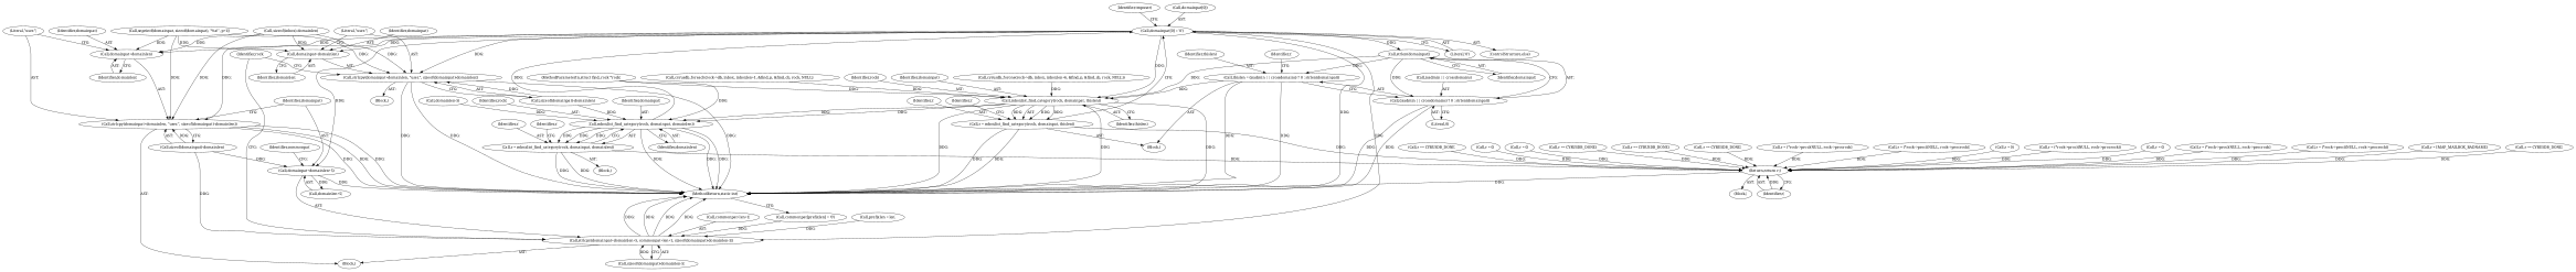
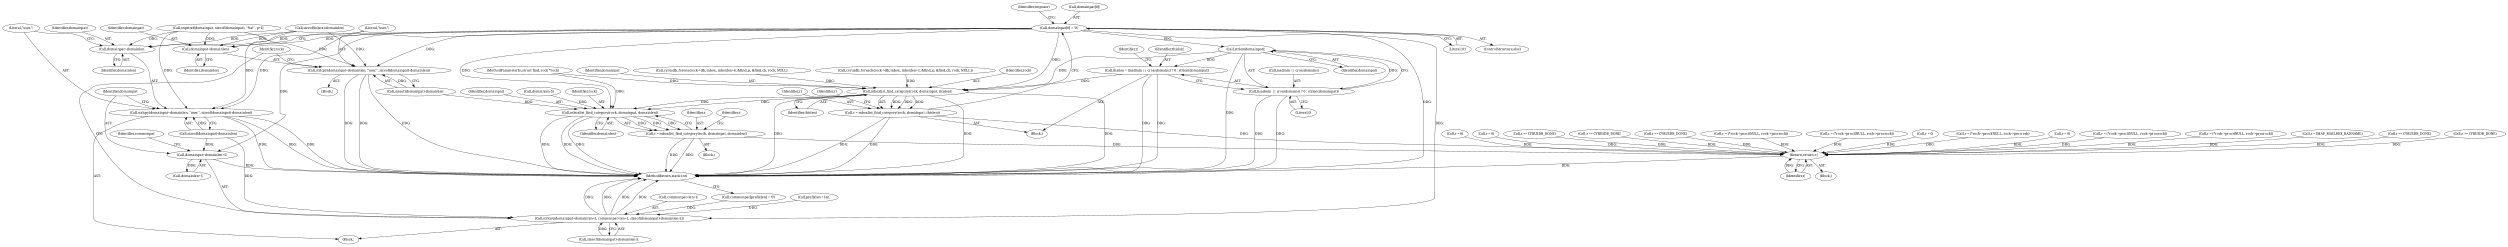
  digraph {
    fontname="Noto Serif"
    node [fontname="Noto Serif"]
    edge [fontname="Noto Serif"]
    n1 [label="(Call,domainpat[0] = '\0')"]
    n2 [label="(Call,strlcpy(domainpat+domainlen, \"user.\", sizeof(domainpat)-domainlen))"]
    n3 [label="(Call,domainpat+domainlen)"]
    n4 [label="(Call,strlcpy(domainpat+domainlen, \"user.\", sizeof(domainpat)-domainlen))"]
    n5 [label="(Call,domainpat+domainlen)"]
    n6 [label="(Call,strlcpy(domainpat+domainlen+5, commonpat+len+1, sizeof(domainpat)-domainlen-5))"]
    n7 [label="(Call,domainpat+domainlen+5)"]
    n8 [label="(Call,strlen(domainpat))"]
    n9 [label="(Call,mboxlist_find_category(rock, domainpat, thislen))"]
    n10 [label="(Call,mboxlist_find_category(rock, domainpat, domainlen))"]
    n11 [label="(MethodReturn,static int)"]
    n12 [label="(Literal,'\0')"]
    n13 [label="(ControlStructure,else)"]
    n14 [label="(Block,)"]
    n15 [label="(Call,sizeof(domainpat)-domainlen)"]
    n16 [label="(Identifier,domainlen)"]
    n17 [label="(Block,)"]
    n18 [label="(Call,sizeof(domainpat)-domainlen)"]
    n19 [label="(Identifier,domainlen)"]
    n20 [label="(Call,sizeof(domainpat)-domainlen-5)"]
    n21 [label="(Call,domainlen+5)"]
    n22 [label="(Call,thislen = (isadmin || crossdomains) ? 0 : strlen(domainpat))"]
    n23 [label="(Call,(isadmin || crossdomains) ? 0 : strlen(domainpat))"]
    n24 [label="(Identifier,domainpat)"]
    n25 [label="(Call,r = mboxlist_find_category(rock, domainpat, thislen))"]
    n26 [label="(Identifier,thislen)"]
    n27 [label="(Call,r = mboxlist_find_category(rock, domainpat, domainlen))"]
    n28 [label="(Identifier,domainlen)"]
    n29 [label="(Call,commonpat[prefixlen] = '\0')"]
    n30 [label="(Block,)"]
    n31 [label="(Literal,0)"]
    n32 [label="(Return,return r;)"]
    n33 [label="(Block,)"]
    n34 [label="(Identifier,r)"]
    n35 [label="(Block,)"]
    n36 [label="(Call,r == CYRUSDB_DONE)"]
    n37 [label="(Identifier,rock)"]
    n38 [label="(Call,snprintf(domainpat, sizeof(domainpat), \"%s!\", p+1))"]
    n39 [label="(Call,r == CYRUSDB_DONE)"]
    n40 [label="(Call,commonpat+len+1)"]
    n41 [label="(Call,r = (*rock->proc)(NULL, rock->procrock))"]
    n42 [label="(Call,sizeof(inbox)-domainlen)"]
    n43 [label="(Call,r = (*rock->proc)(NULL, rock->procrock))"]
    n44 [label="(Identifier,rock)"]
    n45 [label="(Identifier,domainpat)"]
    n46 [label="(Identifier,r)"]
    n47 [label="(MethodParameterIn,struct find_rock *rock)"]
    n48 [label="(Call,r = 0)"]
    n49 [label="(Identifier,domainpat)"]
    n50 [label="(Identifier,r)"]
    n51 [label="(Identifier,domainpat)"]
    n52 [label="(Call,domainlen-5)"]
    n53 [label="(Identifier,domainpat)"]
    n54 [label="(Identifier,rock)"]
    n55 [label="(Literal,\"user.\")"]
    n56 [label="(Call,isadmin || crossdomains)"]
    n57 [label="(Identifier,commonpat)"]
    n58 [label="(Call,r = (*rock->proc)(NULL, rock->procrock))"]
    n59 [label="(Call,r = 0)"]
    n60 [label="(Call,r = (*rock->proc)(NULL, rock->procrock))"]
    n61 [label="(Call,r = (*rock->proc)(NULL, rock->procrock))"]
    n62 [label="(Call,prefixlen < len)"]
    n63 [label="(Identifier,thislen)"]
    n64 [label="(Call,r = IMAP_MAILBOX_BADNAME)"]
    n65 [label="(Call,r == CYRUSDB_DONE)"]
    n66 [label="(Identifier,tmpuser)"]
    n67 [label="(Call,cyrusdb_forone(rock->db, inbox, inboxlen+6, &find_p, &find_cb, rock, NULL))"]
    n68 [label="(Call,r == CYRUSDB_DONE)"]
    n69 [label="(Literal,\"user.\")"]
    n70 [label="(Identifier,r)"]
    n71 [label="(Identifier,domainpat)"]
    n72 [label="(Call,r = 0)"]
    n73 [label="(Call,r = 0)"]
    n74 [label="(Call,domainpat[0])"]
    n75 [label="(Call,r == CYRUSDB_DONE)"]
    n76 [label="(Identifier,r)"]
    n77 [label="(Identifier,r)"]
    n78 [label="(Call,cyrusdb_foreach(rock->db, inbox, inboxlen+1, &find_p, &find_cb, rock, NULL))"]
    n1 -> n2 [label="DDG: "]
    n1 -> n3 [label="DDG: "]
    n1 -> n4 [label="DDG: "]
    n1 -> n5 [label="DDG: "]
    n1 -> n6 [label="DDG: "]
    n1 -> n7 [label="DDG: "]
    n1 -> n8 [label="DDG: "]
    n1 -> n9 [label="DDG: "]
-   n10 -> n1 [label="DDG: "]
+   n1 -> n10 [label="DDG: "]
    n1 -> n11 [label="DDG: "]
    n1 -> n12 [label="CFG: "]
    n1 -> n13 [label="AST: "]
    n2 -> n11 [label="DDG: "]
    n2 -> n11 [label="DDG: "]
    n2 -> n11 [label="DDG: "]
    n2 -> n14 [label="AST: "]
    n2 -> n15 [label="CFG: "]
    n3 -> n2 [label="AST: "]
    n3 -> n16 [label="CFG: "]
    n4 -> n11 [label="DDG: "]
    n4 -> n11 [label="DDG: "]
    n4 -> n11 [label="DDG: "]
    n4 -> n17 [label="AST: "]
    n4 -> n18 [label="CFG: "]
    n5 -> n4 [label="AST: "]
    n5 -> n19 [label="CFG: "]
    n6 -> n11 [label="DDG: "]
    n6 -> n11 [label="DDG: "]
    n6 -> n11 [label="DDG: "]
    n6 -> n11 [label="DDG: "]
    n6 -> n17 [label="AST: "]
    n6 -> n20 [label="CFG: "]
    n7 -> n6 [label="AST: "]
    n7 -> n11 [label="DDG: "]
    n7 -> n21 [label="DDG: "]
    n8 -> n9 [label="DDG: "]
+   n8 -> n11 [label="DDG: "]
    n8 -> n22 [label="DDG: "]
    n8 -> n23 [label="AST: "]
    n8 -> n23 [label="DDG: "]
    n8 -> n24 [label="CFG: "]
    n9 -> n10 [label="DDG: "]
    n9 -> n10 [label="DDG: "]
    n9 -> n11 [label="DDG: "]
    n9 -> n11 [label="DDG: "]
    n9 -> n11 [label="DDG: "]
    n9 -> n25 [label="AST: "]
    n9 -> n25 [label="DDG: "]
    n9 -> n25 [label="DDG: "]
    n9 -> n25 [label="DDG: "]
    n9 -> n26 [label="CFG: "]
    n10 -> n11 [label="DDG: "]
    n10 -> n11 [label="DDG: "]
    n10 -> n11 [label="DDG: "]
    n10 -> n27 [label="AST: "]
    n10 -> n27 [label="DDG: "]
    n10 -> n27 [label="DDG: "]
    n10 -> n27 [label="DDG: "]
    n10 -> n28 [label="CFG: "]
    n11 -> n29 [label="CFG: "]
    n12 -> n1 [label="AST: "]
    n15 -> n2 [label="AST: "]
    n15 -> n2 [label="DDG: "]
    n15 -> n10 [label="DDG: "]
    n16 -> n3 [label="AST: "]
    n18 -> n4 [label="AST: "]
    n18 -> n4 [label="DDG: "]
    n18 -> n6 [label="DDG: "]
    n18 -> n7 [label="DDG: "]
    n19 -> n5 [label="AST: "]
    n20 -> n6 [label="AST: "]
    n20 -> n6 [label="DDG: "]
    n21 -> n7 [label="AST: "]
    n22 -> n9 [label="DDG: "]
    n22 -> n11 [label="DDG: "]
    n22 -> n11 [label="DDG: "]
    n22 -> n23 [label="CFG: "]
    n22 -> n30 [label="AST: "]
    n23 -> n8 [label="CFG: "]
    n23 -> n11 [label="DDG: "]
    n23 -> n11 [label="DDG: "]
    n23 -> n22 [label="AST: "]
    n23 -> n31 [label="CFG: "]
    n24 -> n8 [label="AST: "]
    n25 -> n1 [label="CFG: "]
    n25 -> n11 [label="DDG: "]
    n25 -> n11 [label="DDG: "]
    n25 -> n30 [label="AST: "]
    n25 -> n32 [label="DDG: "]
    n26 -> n9 [label="AST: "]
    n27 -> n10 [label="CFG: "]
    n27 -> n11 [label="DDG: "]
    n27 -> n11 [label="DDG: "]
    n27 -> n32 [label="DDG: "]
    n27 -> n35 [label="AST: "]
    n28 -> n10 [label="AST: "]
    n29 -> n6 [label="DDG: "]
    n31 -> n23 [label="AST: "]
    n32 -> n11 [label="DDG: "]
    n32 -> n33 [label="AST: "]
    n32 -> n34 [label="CFG: "]
    n34 -> n32 [label="AST: "]
    n34 -> n32 [label="DDG: "]
    n36 -> n32 [label="DDG: "]
    n37 -> n9 [label="AST: "]
    n38 -> n2 [label="DDG: "]
    n38 -> n3 [label="DDG: "]
    n38 -> n4 [label="DDG: "]
    n38 -> n5 [label="DDG: "]
    n39 -> n32 [label="DDG: "]
    n40 -> n6 [label="AST: "]
    n41 -> n32 [label="DDG: "]
    n42 -> n2 [label="DDG: "]
    n42 -> n3 [label="DDG: "]
    n42 -> n4 [label="DDG: "]
    n42 -> n5 [label="DDG: "]
    n43 -> n32 [label="DDG: "]
    n44 -> n10 [label="AST: "]
    n45 -> n4 [label="CFG: "]
    n45 -> n7 [label="AST: "]
    n46 -> n25 [label="AST: "]
    n47 -> n9 [label="DDG: "]
    n47 -> n10 [label="DDG: "]
    n48 -> n32 [label="DDG: "]
    n49 -> n5 [label="AST: "]
    n50 -> n25 [label="CFG: "]
    n51 -> n10 [label="AST: "]
    n52 -> n10 [label="DDG: "]
    n53 -> n9 [label="AST: "]
    n54 -> n2 [label="CFG: "]
    n54 -> n6 [label="CFG: "]
    n55 -> n2 [label="AST: "]
    n55 -> n3 [label="CFG: "]
    n56 -> n23 [label="AST: "]
    n57 -> n7 [label="CFG: "]
    n58 -> n32 [label="DDG: "]
    n59 -> n32 [label="DDG: "]
    n60 -> n32 [label="DDG: "]
    n61 -> n32 [label="DDG: "]
    n62 -> n6 [label="DDG: "]
    n63 -> n22 [label="AST: "]
    n64 -> n32 [label="DDG: "]
    n65 -> n32 [label="DDG: "]
    n66 -> n1 [label="CFG: "]
    n67 -> n9 [label="DDG: "]
    n68 -> n32 [label="DDG: "]
    n69 -> n4 [label="AST: "]
    n69 -> n5 [label="CFG: "]
    n70 -> n27 [label="AST: "]
    n71 -> n3 [label="AST: "]
    n72 -> n32 [label="DDG: "]
    n73 -> n32 [label="DDG: "]
    n74 -> n1 [label="AST: "]
    n75 -> n32 [label="DDG: "]
    n76 -> n22 [label="CFG: "]
    n77 -> n27 [label="CFG: "]
    n78 -> n9 [label="DDG: "]
  }
